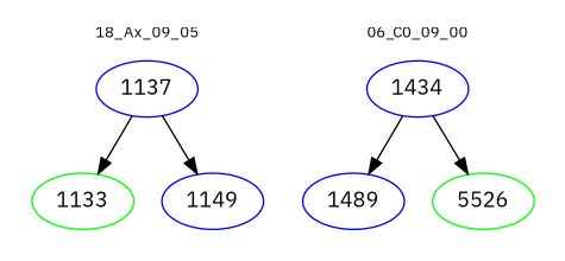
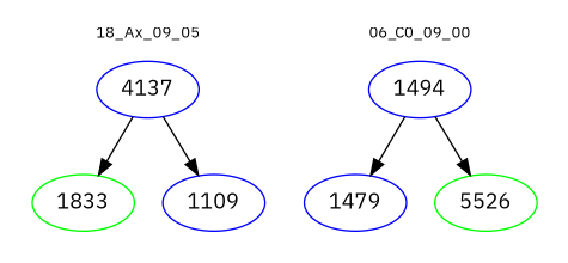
  digraph {
    fontname="IBM Plex Sans"
    node [color=blue fontname="IBM Plex Sans"]
    edge [color=black fontname="IBM Plex Sans"]
-   n1 [label=1137]
-   n2 [color=green label=1133]
-   n3 [label=1149]
-   n4 [label=1434]
-   n5 [label=1489]
+   n1 [label=4137]
+   n2 [color=green label=1833]
+   n3 [label=1109]
+   n4 [label=1494]
+   n5 [label=1479]
    n6 [color=green label=5526]
    subgraph cluster_1 {
      color=white
      fontsize=10
      label="18_Ax_09_05"
      n1
      n2
      n3
    }
    subgraph cluster_2 {
      color=white
      fontsize=10
      label="06_C0_09_00"
      n4
      n5
      n6
    }
    n1 -> n2
    n1 -> n3
    n4 -> n5
    n4 -> n6
  }
